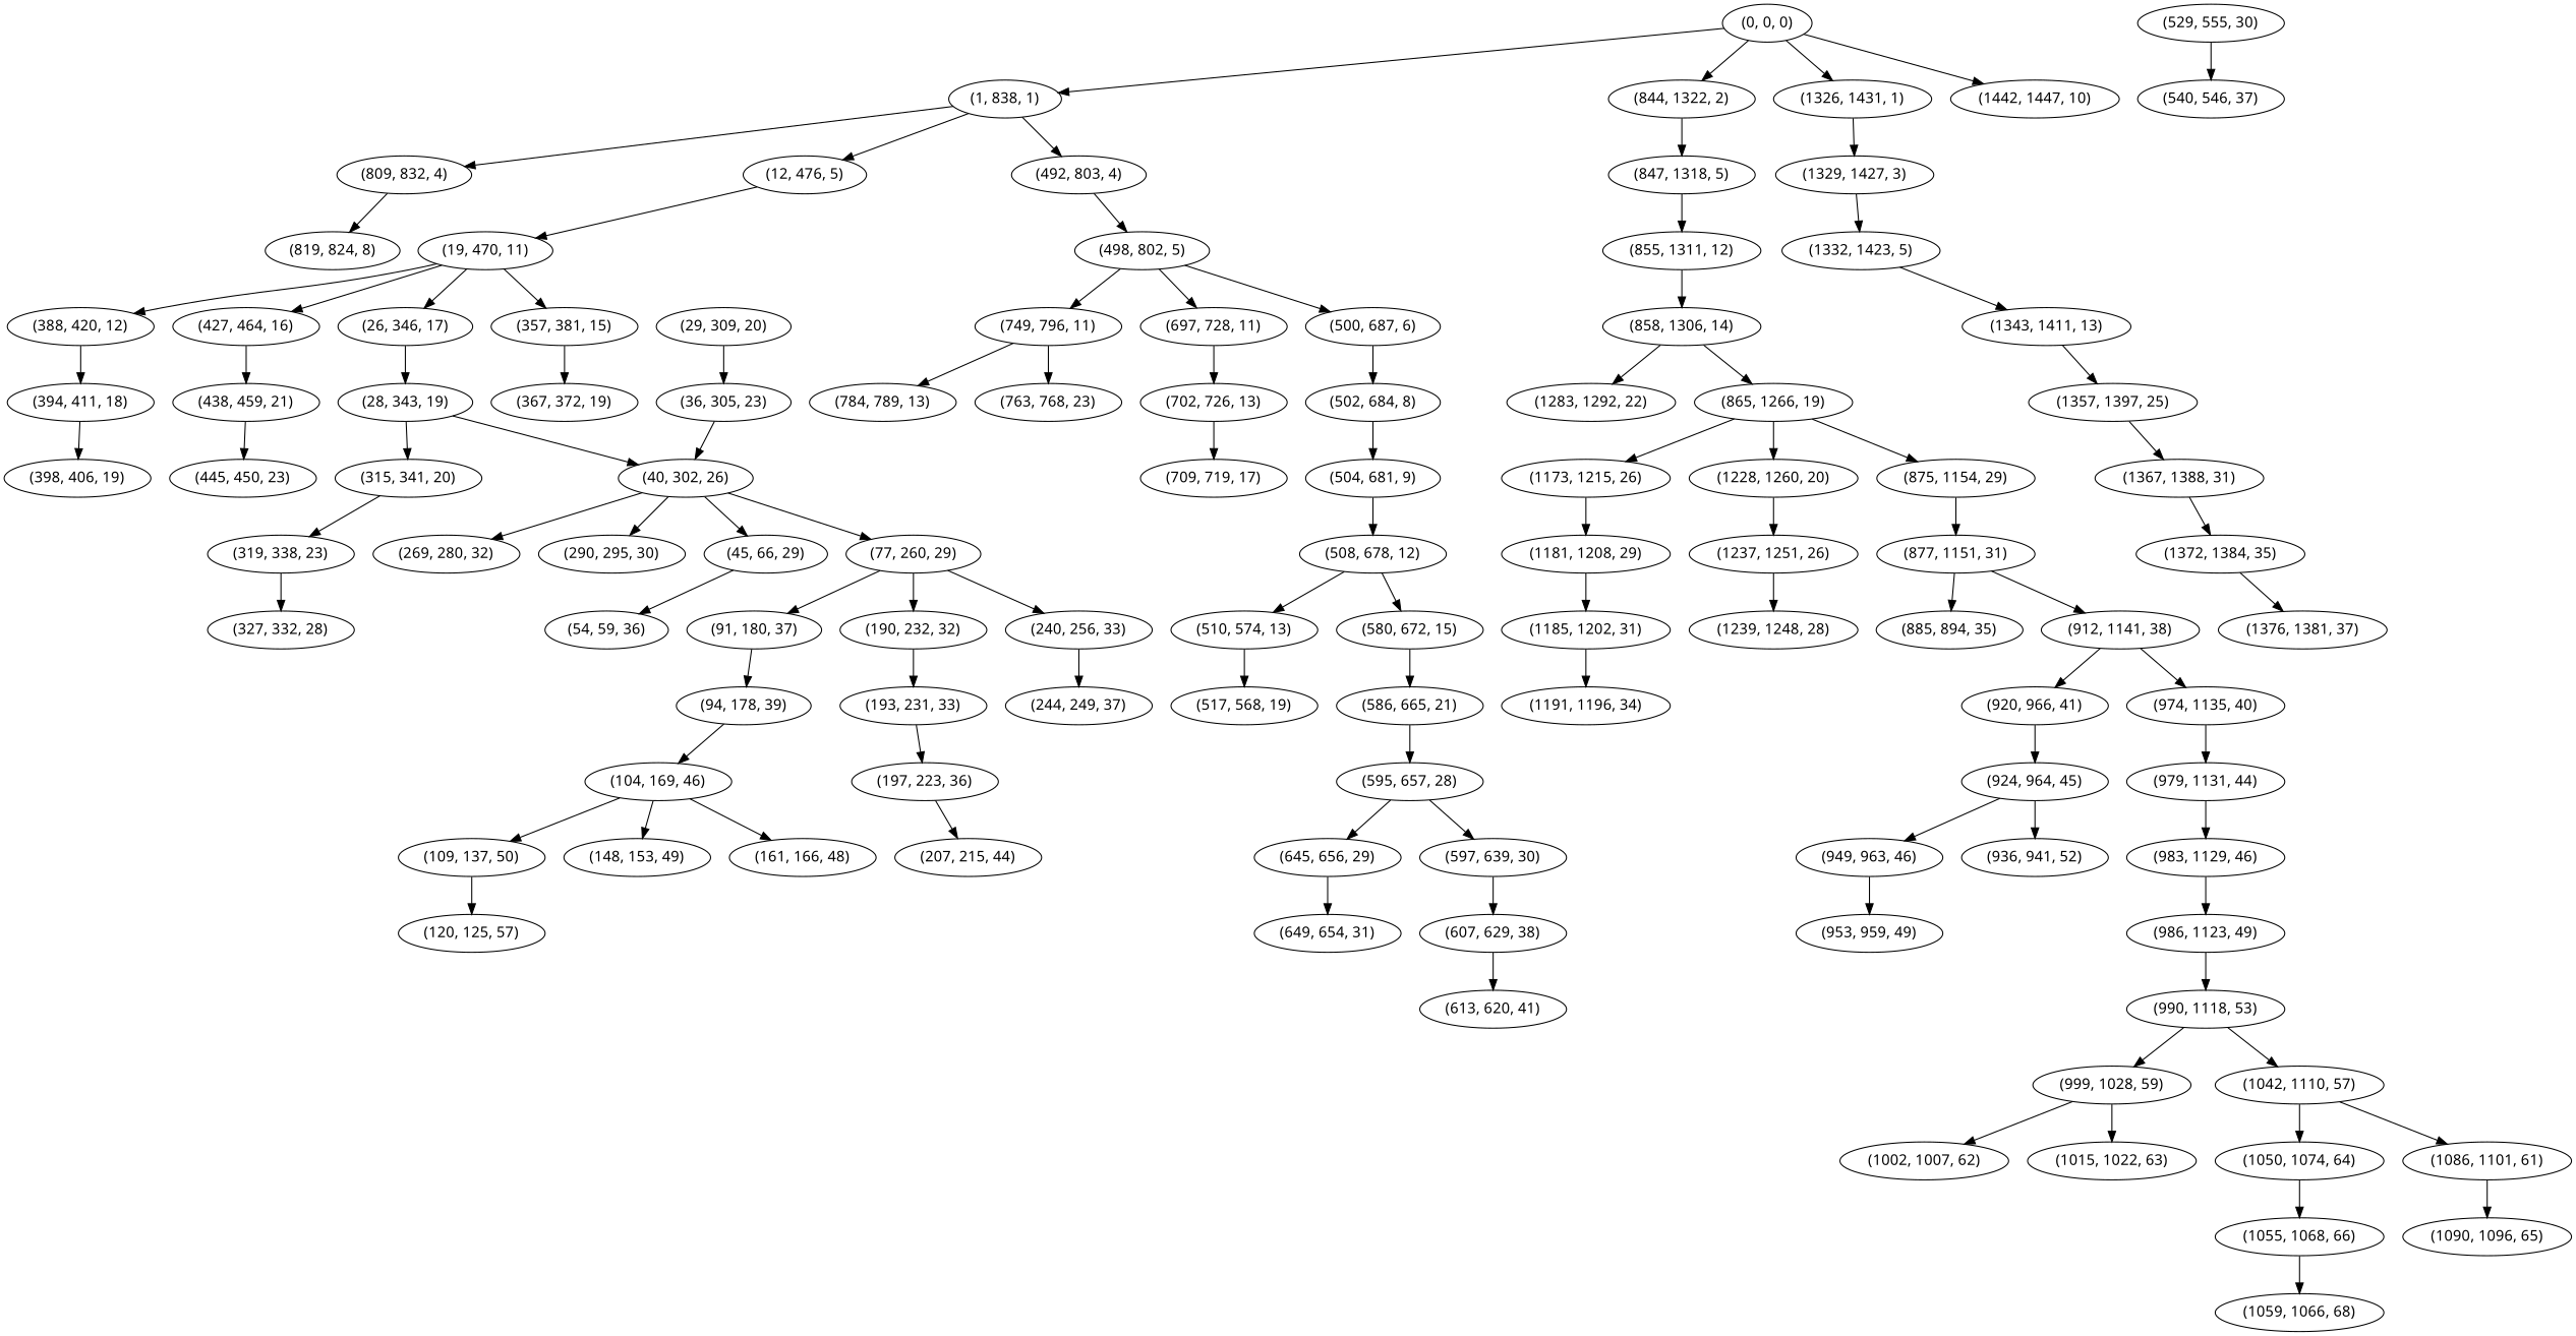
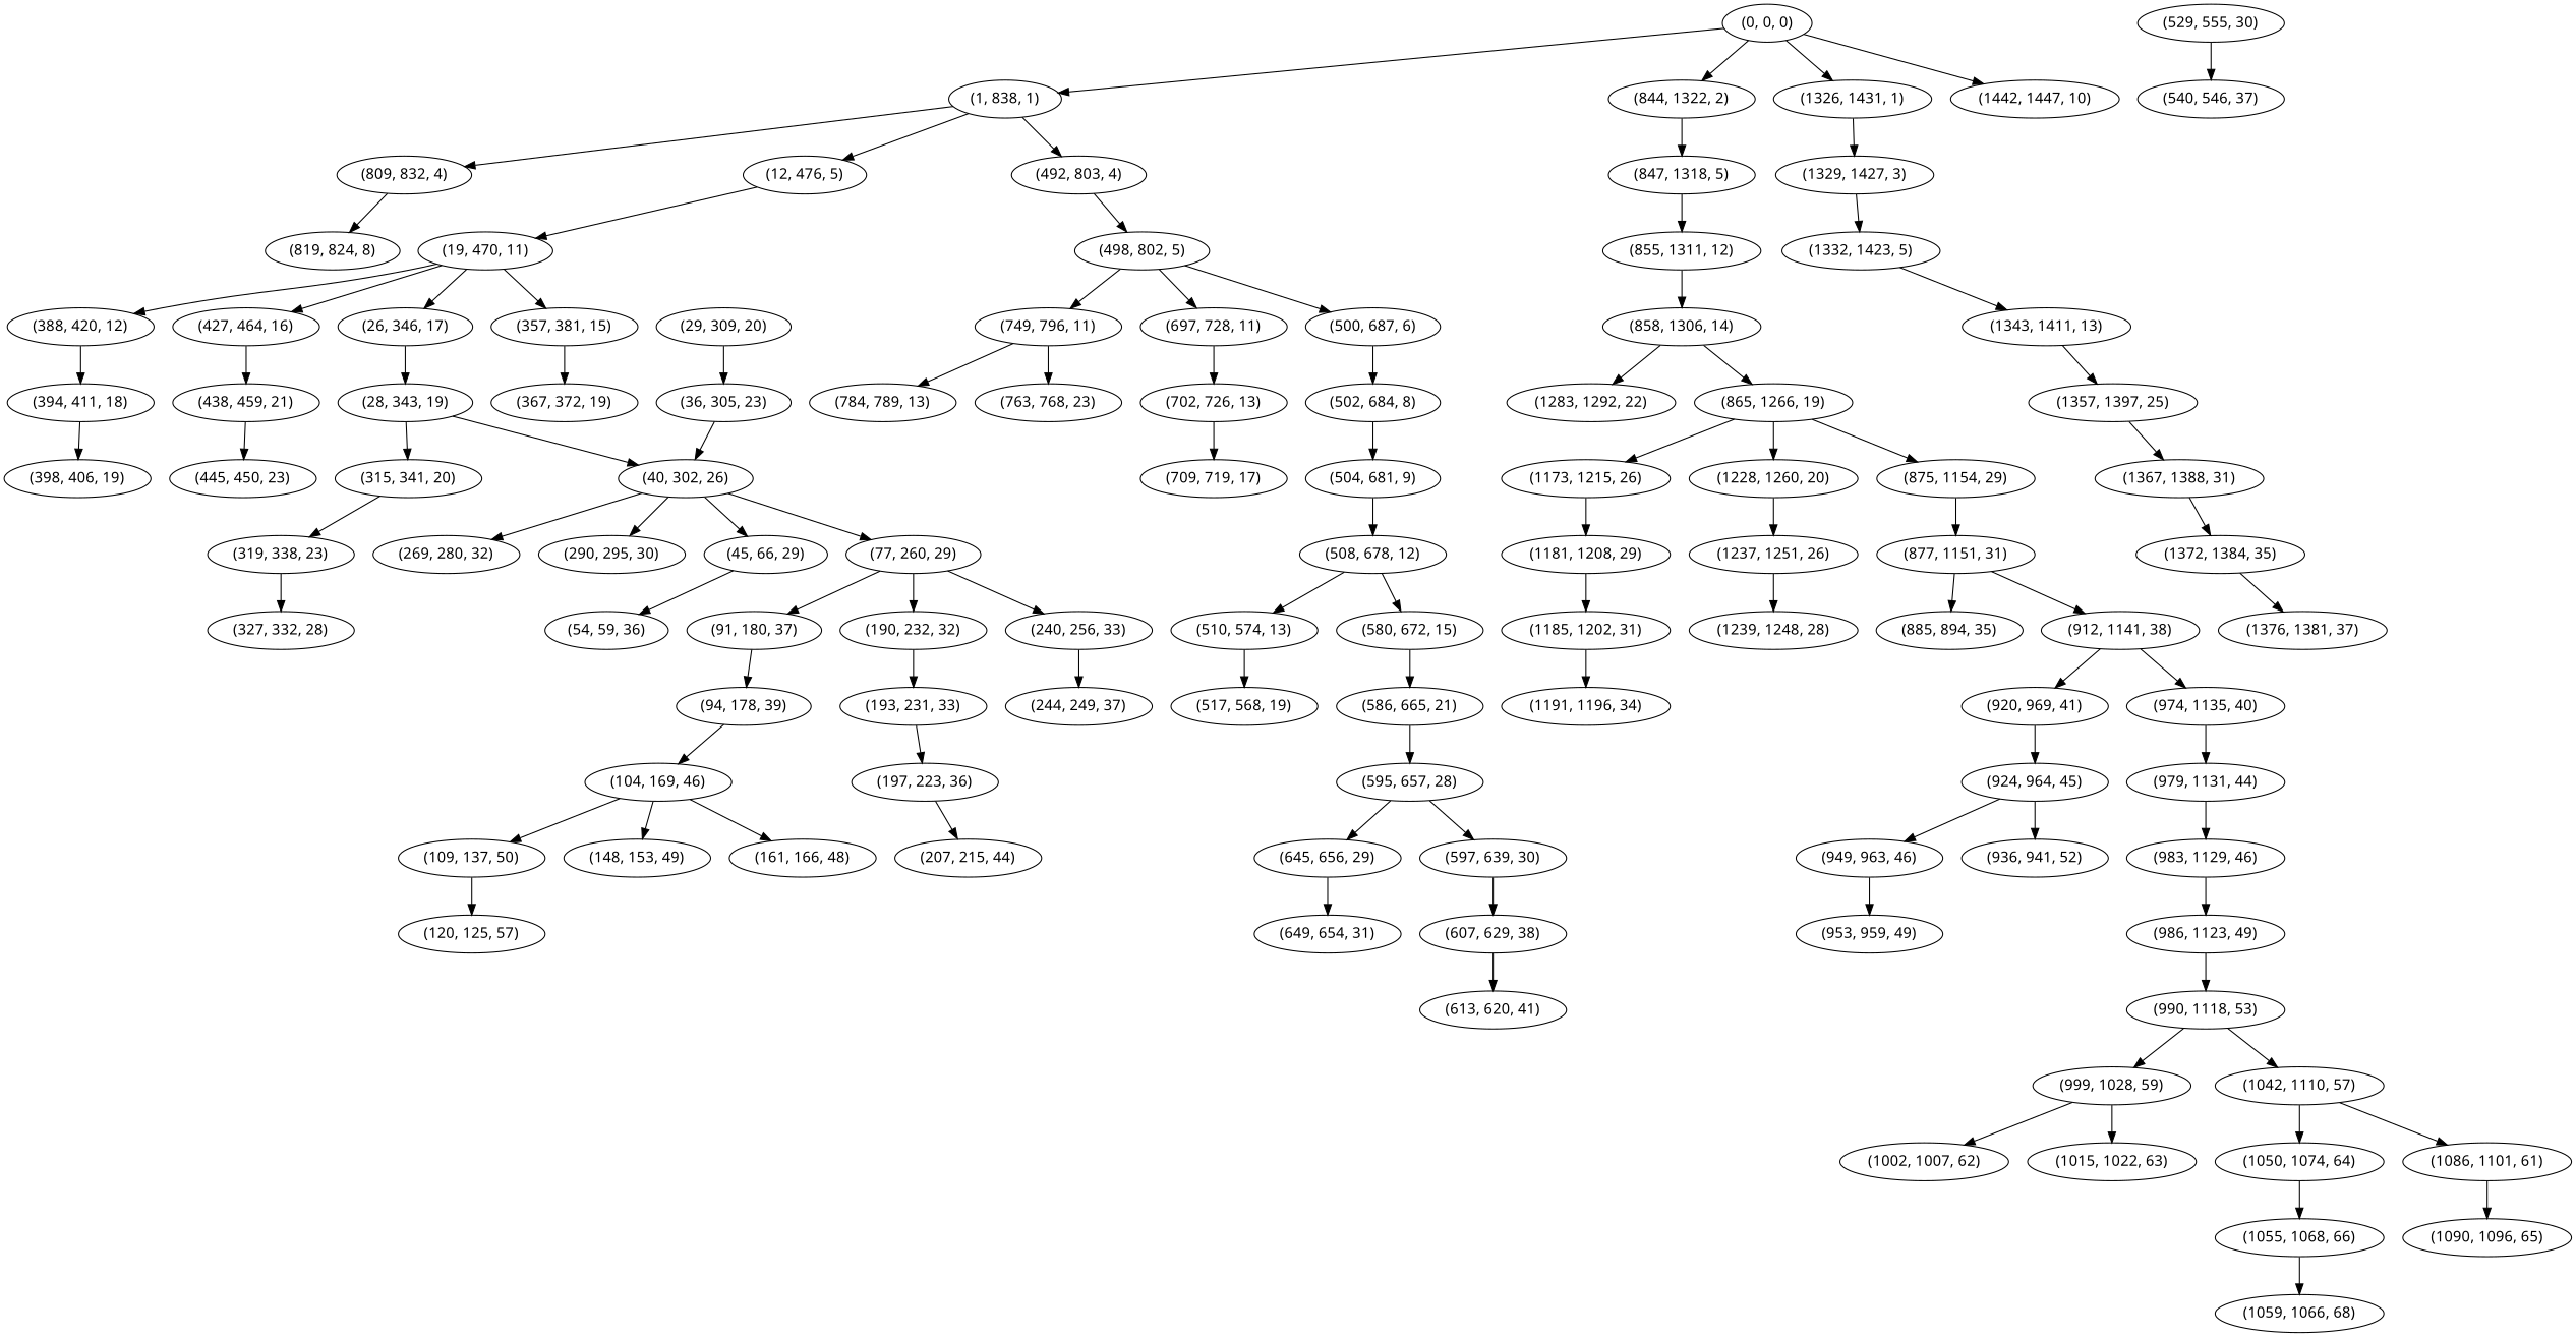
  digraph {
    fontname="Noto Sans"
    node [fontname="Noto Sans"]
    edge [fontname="Noto Sans"]
    "(0, 0, 0)"
    "(1, 838, 1)"
    "(844, 1322, 2)"
    "(1326, 1431, 1)"
    "(1442, 1447, 10)"
    "(12, 476, 5)"
    "(492, 803, 4)"
    "(809, 832, 4)"
    "(847, 1318, 5)"
    "(1329, 1427, 3)"
    "(19, 470, 11)"
    "(498, 802, 5)"
    "(819, 824, 8)"
    "(26, 346, 17)"
    "(357, 381, 15)"
    "(388, 420, 12)"
    "(427, 464, 16)"
    "(28, 343, 19)"
    "(367, 372, 19)"
    "(394, 411, 18)"
    "(438, 459, 21)"
    "(315, 341, 20)"
    "(40, 302, 26)"
    "(29, 309, 20)"
    "(36, 305, 23)"
    "(319, 338, 23)"
    "(45, 66, 29)"
    "(77, 260, 29)"
    "(269, 280, 32)"
    "(290, 295, 30)"
    "(54, 59, 36)"
    "(91, 180, 37)"
    "(190, 232, 32)"
    "(240, 256, 33)"
    "(94, 178, 39)"
    "(193, 231, 33)"
    "(244, 249, 37)"
    "(104, 169, 46)"
    "(109, 137, 50)"
    "(148, 153, 49)"
    "(161, 166, 48)"
    "(120, 125, 57)"
    "(197, 223, 36)"
    "(207, 215, 44)"
    "(327, 332, 28)"
    "(398, 406, 19)"
    "(445, 450, 23)"
    "(500, 687, 6)"
    "(697, 728, 11)"
    "(749, 796, 11)"
    "(502, 684, 8)"
    "(702, 726, 13)"
    "(763, 768, 23)"
    "(784, 789, 13)"
    "(504, 681, 9)"
    "(508, 678, 12)"
    "(510, 574, 13)"
    "(580, 672, 15)"
    "(517, 568, 19)"
    "(586, 665, 21)"
    "(529, 555, 30)"
    "(540, 546, 37)"
    "(595, 657, 28)"
    "(597, 639, 30)"
    "(645, 656, 29)"
    "(607, 629, 38)"
    "(649, 654, 31)"
    "(613, 620, 41)"
    "(709, 719, 17)"
    "(855, 1311, 12)"
    "(858, 1306, 14)"
    "(865, 1266, 19)"
    "(1283, 1292, 22)"
    "(875, 1154, 29)"
    "(1173, 1215, 26)"
    "(1228, 1260, 20)"
    "(877, 1151, 31)"
    "(1181, 1208, 29)"
    "(1237, 1251, 26)"
    "(885, 894, 35)"
    "(912, 1141, 38)"
-   "(920, 969, 41)" [label="(920, 966, 41)"]
+   "(920, 969, 41)"
    "(974, 1135, 40)"
    "(924, 964, 45)"
    "(979, 1131, 44)"
    "(936, 941, 52)"
    "(949, 963, 46)"
    "(953, 959, 49)"
    "(983, 1129, 46)"
    "(986, 1123, 49)"
    "(990, 1118, 53)"
    "(999, 1028, 59)"
    "(1042, 1110, 57)"
    "(1002, 1007, 62)"
    "(1015, 1022, 63)"
    "(1050, 1074, 64)"
    "(1086, 1101, 61)"
    "(1055, 1068, 66)"
    "(1090, 1096, 65)"
    "(1059, 1066, 68)"
    "(1185, 1202, 31)"
    "(1191, 1196, 34)"
    "(1239, 1248, 28)"
    "(1332, 1423, 5)"
    "(1343, 1411, 13)"
    "(1357, 1397, 25)"
    "(1367, 1388, 31)"
    "(1372, 1384, 35)"
    "(1376, 1381, 37)"
    "(0, 0, 0)" -> "(1, 838, 1)"
    "(0, 0, 0)" -> "(844, 1322, 2)"
    "(0, 0, 0)" -> "(1326, 1431, 1)"
    "(0, 0, 0)" -> "(1442, 1447, 10)"
    "(1, 838, 1)" -> "(12, 476, 5)"
    "(1, 838, 1)" -> "(492, 803, 4)"
    "(1, 838, 1)" -> "(809, 832, 4)"
    "(844, 1322, 2)" -> "(847, 1318, 5)"
    "(1326, 1431, 1)" -> "(1329, 1427, 3)"
    "(12, 476, 5)" -> "(19, 470, 11)"
    "(492, 803, 4)" -> "(498, 802, 5)"
    "(809, 832, 4)" -> "(819, 824, 8)"
    "(847, 1318, 5)" -> "(855, 1311, 12)"
    "(1329, 1427, 3)" -> "(1332, 1423, 5)"
    "(19, 470, 11)" -> "(26, 346, 17)"
    "(19, 470, 11)" -> "(357, 381, 15)"
    "(19, 470, 11)" -> "(388, 420, 12)"
    "(19, 470, 11)" -> "(427, 464, 16)"
    "(498, 802, 5)" -> "(500, 687, 6)"
    "(498, 802, 5)" -> "(697, 728, 11)"
    "(498, 802, 5)" -> "(749, 796, 11)"
    "(26, 346, 17)" -> "(28, 343, 19)"
    "(357, 381, 15)" -> "(367, 372, 19)"
    "(388, 420, 12)" -> "(394, 411, 18)"
    "(427, 464, 16)" -> "(438, 459, 21)"
    "(28, 343, 19)" -> "(315, 341, 20)"
    "(28, 343, 19)" -> "(40, 302, 26)"
    "(394, 411, 18)" -> "(398, 406, 19)"
    "(438, 459, 21)" -> "(445, 450, 23)"
    "(315, 341, 20)" -> "(319, 338, 23)"
    "(40, 302, 26)" -> "(45, 66, 29)"
    "(40, 302, 26)" -> "(77, 260, 29)"
    "(40, 302, 26)" -> "(269, 280, 32)"
    "(40, 302, 26)" -> "(290, 295, 30)"
    "(29, 309, 20)" -> "(36, 305, 23)"
    "(36, 305, 23)" -> "(40, 302, 26)"
    "(319, 338, 23)" -> "(327, 332, 28)"
    "(45, 66, 29)" -> "(54, 59, 36)"
    "(77, 260, 29)" -> "(91, 180, 37)"
    "(77, 260, 29)" -> "(190, 232, 32)"
    "(77, 260, 29)" -> "(240, 256, 33)"
    "(91, 180, 37)" -> "(94, 178, 39)"
    "(190, 232, 32)" -> "(193, 231, 33)"
    "(240, 256, 33)" -> "(244, 249, 37)"
    "(94, 178, 39)" -> "(104, 169, 46)"
    "(193, 231, 33)" -> "(197, 223, 36)"
    "(104, 169, 46)" -> "(109, 137, 50)"
    "(104, 169, 46)" -> "(148, 153, 49)"
    "(104, 169, 46)" -> "(161, 166, 48)"
    "(109, 137, 50)" -> "(120, 125, 57)"
    "(197, 223, 36)" -> "(207, 215, 44)"
    "(500, 687, 6)" -> "(502, 684, 8)"
    "(697, 728, 11)" -> "(702, 726, 13)"
    "(749, 796, 11)" -> "(763, 768, 23)"
    "(749, 796, 11)" -> "(784, 789, 13)"
    "(502, 684, 8)" -> "(504, 681, 9)"
    "(702, 726, 13)" -> "(709, 719, 17)"
    "(504, 681, 9)" -> "(508, 678, 12)"
    "(508, 678, 12)" -> "(510, 574, 13)"
    "(508, 678, 12)" -> "(580, 672, 15)"
    "(510, 574, 13)" -> "(517, 568, 19)"
    "(580, 672, 15)" -> "(586, 665, 21)"
    "(586, 665, 21)" -> "(595, 657, 28)"
    "(529, 555, 30)" -> "(540, 546, 37)"
    "(595, 657, 28)" -> "(597, 639, 30)"
    "(595, 657, 28)" -> "(645, 656, 29)"
    "(597, 639, 30)" -> "(607, 629, 38)"
    "(645, 656, 29)" -> "(649, 654, 31)"
    "(607, 629, 38)" -> "(613, 620, 41)"
    "(855, 1311, 12)" -> "(858, 1306, 14)"
    "(858, 1306, 14)" -> "(865, 1266, 19)"
    "(858, 1306, 14)" -> "(1283, 1292, 22)"
    "(865, 1266, 19)" -> "(875, 1154, 29)"
    "(865, 1266, 19)" -> "(1173, 1215, 26)"
    "(865, 1266, 19)" -> "(1228, 1260, 20)"
    "(875, 1154, 29)" -> "(877, 1151, 31)"
    "(1173, 1215, 26)" -> "(1181, 1208, 29)"
    "(1228, 1260, 20)" -> "(1237, 1251, 26)"
    "(877, 1151, 31)" -> "(885, 894, 35)"
    "(877, 1151, 31)" -> "(912, 1141, 38)"
    "(1181, 1208, 29)" -> "(1185, 1202, 31)"
    "(1237, 1251, 26)" -> "(1239, 1248, 28)"
    "(912, 1141, 38)" -> "(920, 969, 41)"
    "(912, 1141, 38)" -> "(974, 1135, 40)"
    "(920, 969, 41)" -> "(924, 964, 45)"
    "(974, 1135, 40)" -> "(979, 1131, 44)"
    "(924, 964, 45)" -> "(936, 941, 52)"
    "(924, 964, 45)" -> "(949, 963, 46)"
    "(979, 1131, 44)" -> "(983, 1129, 46)"
    "(949, 963, 46)" -> "(953, 959, 49)"
    "(983, 1129, 46)" -> "(986, 1123, 49)"
    "(986, 1123, 49)" -> "(990, 1118, 53)"
    "(990, 1118, 53)" -> "(999, 1028, 59)"
    "(990, 1118, 53)" -> "(1042, 1110, 57)"
    "(999, 1028, 59)" -> "(1002, 1007, 62)"
    "(999, 1028, 59)" -> "(1015, 1022, 63)"
    "(1042, 1110, 57)" -> "(1050, 1074, 64)"
    "(1042, 1110, 57)" -> "(1086, 1101, 61)"
    "(1050, 1074, 64)" -> "(1055, 1068, 66)"
    "(1086, 1101, 61)" -> "(1090, 1096, 65)"
    "(1055, 1068, 66)" -> "(1059, 1066, 68)"
    "(1185, 1202, 31)" -> "(1191, 1196, 34)"
    "(1332, 1423, 5)" -> "(1343, 1411, 13)"
    "(1343, 1411, 13)" -> "(1357, 1397, 25)"
    "(1357, 1397, 25)" -> "(1367, 1388, 31)"
    "(1367, 1388, 31)" -> "(1372, 1384, 35)"
    "(1372, 1384, 35)" -> "(1376, 1381, 37)"
  }
